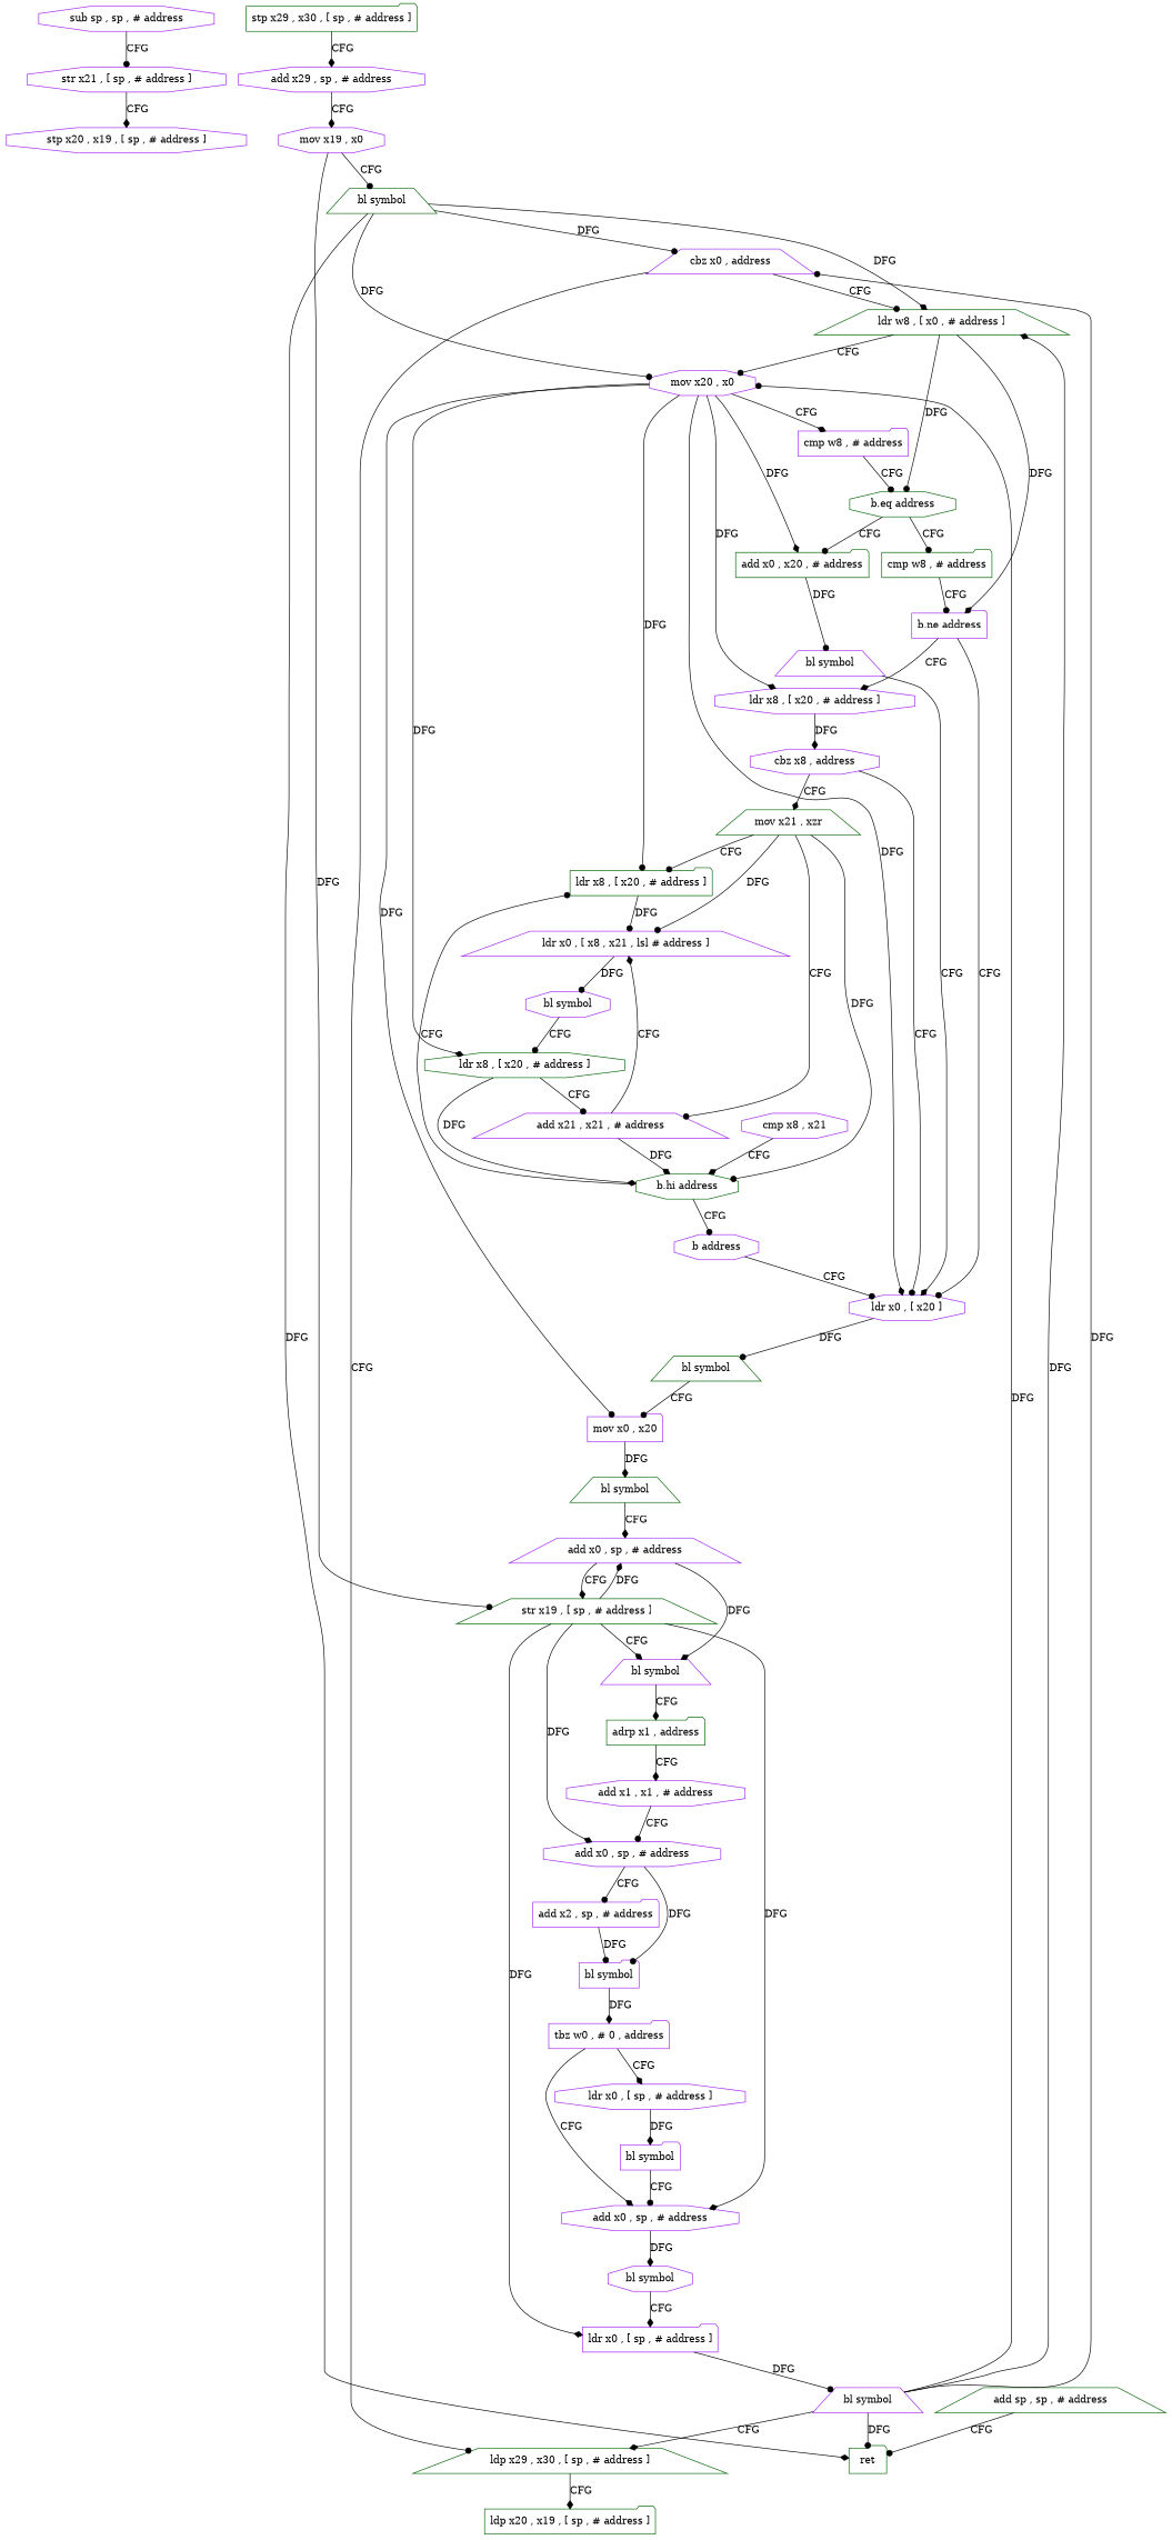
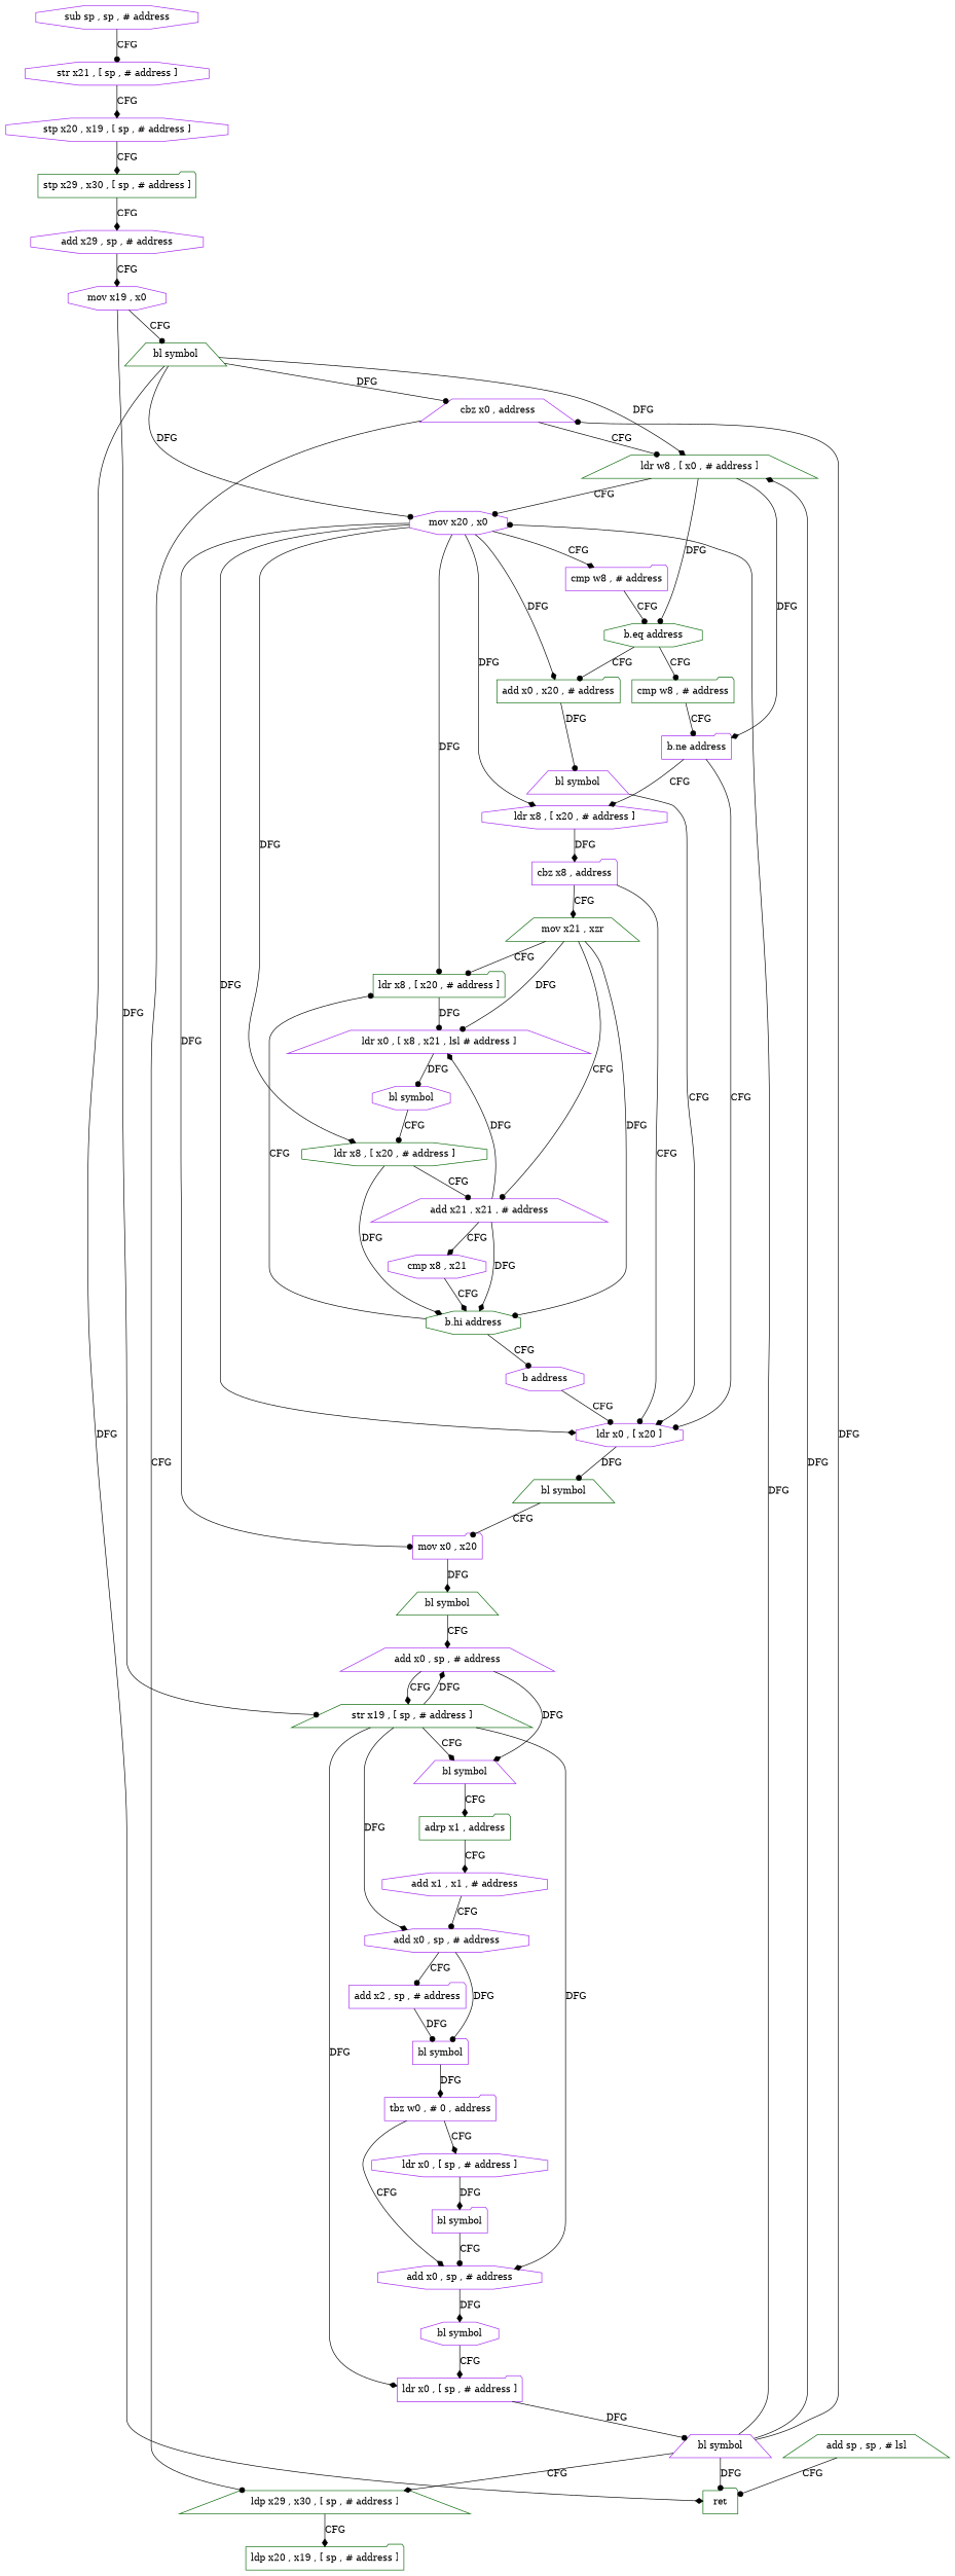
  digraph {
    node [color=purple shape=octagon]
    edge [arrowhead=dot]
    n1 [label="sub sp , sp , # address"]
    n2 [label="str x21 , [ sp , # address ]"]
    n3 [label="stp x20 , x19 , [ sp , # address ]"]
    n4 [color=darkgreen label="stp x29 , x30 , [ sp , # address ]" shape=folder]
    n5 [label="add x29 , sp , # address"]
    n6 [label="mov x19 , x0"]
    n7 [color=darkgreen label="bl symbol" shape=trapezium]
    n8 [color=darkgreen label="str x19 , [ sp , # address ]" shape=trapezium]
    n9 [label="cbz x0 , address" shape=trapezium]
    n10 [color=darkgreen label="ldr w8 , [ x0 , # address ]" shape=trapezium]
    n11 [color=darkgreen label=ret shape=folder]
    n12 [label="mov x20 , x0"]
    n13 [label="add x0 , sp , # address"]
    n14 [label="ldr x0 , [ sp , # address ]" shape=folder]
    n15 [label="add x0 , sp , # address" shape=trapezium]
    n16 [label="bl symbol" shape=trapezium]
    n17 [label="add x0 , sp , # address"]
    n18 [color=darkgreen label="ldp x29 , x30 , [ sp , # address ]" shape=trapezium]
    n19 [color=darkgreen label="b.eq address"]
    n20 [label="b.ne address" shape=folder]
    n21 [label="cmp w8 , # address" shape=folder]
    n22 [color=darkgreen label="add x0 , x20 , # address" shape=folder]
    n23 [label="ldr x0 , [ x20 ]"]
    n24 [label="ldr x8 , [ x20 , # address ]"]
    n25 [label="mov x0 , x20" shape=folder]
    n26 [color=darkgreen label="ldr x8 , [ x20 , # address ]" shape=folder]
    n27 [color=darkgreen label="ldr x8 , [ x20 , # address ]"]
    n28 [color=darkgreen label="ldp x20 , x19 , [ sp , # address ]" shape=folder]
    n29 [color=darkgreen label="cmp w8 , # address" shape=folder]
-   n30 [color=darkgreen label="add sp , sp , # address" shape=trapezium]
+   n30 [color=darkgreen label="add sp , sp , # lsl" shape=trapezium]
    n31 [label="bl symbol" shape=trapezium]
    n32 [color=darkgreen label="bl symbol" shape=trapezium]
-   n33 [label="cbz x8 , address"]
+   n33 [label="cbz x8 , address" shape=folder]
    n34 [color=darkgreen label="bl symbol" shape=trapezium]
    n35 [label="ldr x0 , [ x8 , x21 , lsl # address ]" shape=trapezium]
    n36 [label="add x21 , x21 , # address" shape=trapezium]
    n37 [color=darkgreen label="b.hi address"]
    n38 [color=darkgreen label="mov x21 , xzr" shape=trapezium]
    n39 [label="bl symbol"]
    n40 [label="bl symbol" shape=trapezium]
    n41 [label="ldr x0 , [ sp , # address ]"]
    n42 [label="bl symbol" shape=folder]
    n43 [color=darkgreen label="adrp x1 , address" shape=folder]
    n44 [label="add x2 , sp , # address" shape=folder]
    n45 [label="bl symbol" shape=folder]
    n46 [label="add x1 , x1 , # address"]
    n47 [label="tbz w0 , # 0 , address" shape=folder]
    n48 [label="bl symbol"]
    n49 [label="cmp x8 , x21"]
    n50 [label="b address"]
    n1 -> n2 [label=CFG]
    n2 -> n3 [arrowhead=diamond label=CFG]
+   n3 -> n4 [arrowhead=diamond label=CFG]
    n4 -> n5 [arrowhead=diamond label=CFG]
    n5 -> n6 [arrowhead=diamond label=CFG]
    n6 -> n7 [label=CFG]
    n6 -> n8 [label=DFG]
    n7 -> n9 [label=DFG]
    n7 -> n10 [arrowhead=diamond label=DFG]
    n7 -> n11 [arrowhead=diamond label=DFG]
    n7 -> n12 [label=DFG]
    n8 -> n13 [arrowhead=diamond label=DFG]
    n8 -> n14 [arrowhead=diamond label=DFG]
    n8 -> n15 [arrowhead=diamond label=DFG]
    n8 -> n16 [arrowhead=diamond label=CFG]
    n8 -> n17 [arrowhead=diamond label=DFG]
    n9 -> n10 [label=CFG]
    n9 -> n18 [label=CFG]
    n10 -> n12 [label=CFG]
    n10 -> n19 [label=DFG]
    n10 -> n20 [arrowhead=diamond label=DFG]
    n12 -> n21 [arrowhead=diamond label=CFG]
    n12 -> n22 [arrowhead=diamond label=DFG]
    n12 -> n23 [arrowhead=diamond label=DFG]
    n12 -> n24 [arrowhead=diamond label=DFG]
    n12 -> n25 [label=DFG]
    n12 -> n26 [label=DFG]
    n12 -> n27 [arrowhead=diamond label=DFG]
    n13 -> n39 [arrowhead=diamond label=DFG]
    n14 -> n40 [label=DFG]
    n15 -> n8 [arrowhead=diamond label=CFG]
    n15 -> n16 [arrowhead=diamond label=DFG]
    n16 -> n43 [arrowhead=diamond label=CFG]
    n17 -> n44 [label=CFG]
    n17 -> n45 [label=DFG]
    n18 -> n28 [arrowhead=diamond label=CFG]
    n19 -> n22 [label=CFG]
    n19 -> n29 [label=CFG]
    n20 -> n23 [label=CFG]
    n20 -> n24 [arrowhead=diamond label=CFG]
    n21 -> n19 [label=CFG]
    n22 -> n31 [label=DFG]
    n23 -> n32 [label=DFG]
    n24 -> n33 [arrowhead=diamond label=DFG]
    n25 -> n34 [arrowhead=diamond label=DFG]
    n26 -> n35 [label=DFG]
    n27 -> n36 [label=CFG]
    n27 -> n37 [arrowhead=diamond label=DFG]
    n29 -> n20 [label=CFG]
    n30 -> n11 [label=CFG]
    n31 -> n23 [arrowhead=diamond label=CFG]
    n32 -> n25 [label=CFG]
    n33 -> n23 [label=CFG]
    n33 -> n38 [arrowhead=diamond label=CFG]
    n34 -> n15 [arrowhead=diamond label=CFG]
    n35 -> n48 [label=DFG]
-   n36 -> n35 [arrowhead=diamond label=CFG]
+   n36 -> n35 [arrowhead=diamond label=DFG]
    n36 -> n37 [arrowhead=diamond label=DFG]
+   n36 -> n49 [arrowhead=diamond label=CFG]
    n37 -> n26 [label=CFG]
    n37 -> n50 [label=CFG]
    n38 -> n26 [label=CFG]
    n38 -> n35 [label=DFG]
    n38 -> n36 [label=CFG]
    n38 -> n37 [label=DFG]
    n39 -> n14 [arrowhead=diamond label=CFG]
    n40 -> n9 [label=DFG]
    n40 -> n10 [arrowhead=diamond label=DFG]
    n40 -> n11 [label=DFG]
    n40 -> n12 [label=DFG]
    n40 -> n18 [arrowhead=diamond label=CFG]
    n41 -> n42 [arrowhead=diamond label=DFG]
    n42 -> n13 [label=CFG]
    n43 -> n46 [arrowhead=diamond label=CFG]
    n44 -> n45 [label=DFG]
    n45 -> n47 [arrowhead=diamond label=DFG]
    n46 -> n17 [label=CFG]
    n47 -> n13 [arrowhead=diamond label=CFG]
    n47 -> n41 [arrowhead=diamond label=CFG]
    n48 -> n27 [label=CFG]
    n49 -> n37 [arrowhead=diamond label=CFG]
    n50 -> n23 [label=CFG]
  }
